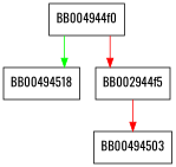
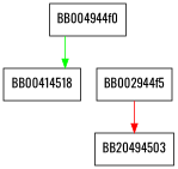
  digraph {
    fontname=Oswald
    splines=ortho
    node [fontname=Oswald shape=box]
    edge [color=red fontname=Oswald]
    BB004944f0
-   BB00494518
+   BB00494518 [label=BB00414518]
    n3 [label=BB002944f5]
-   BB00494503
+   BB00494503 [label=BB20494503]
    BB004944f0 -> BB00494518 [color=green]
-   BB004944f0 -> n3
    n3 -> BB00494503
  }
